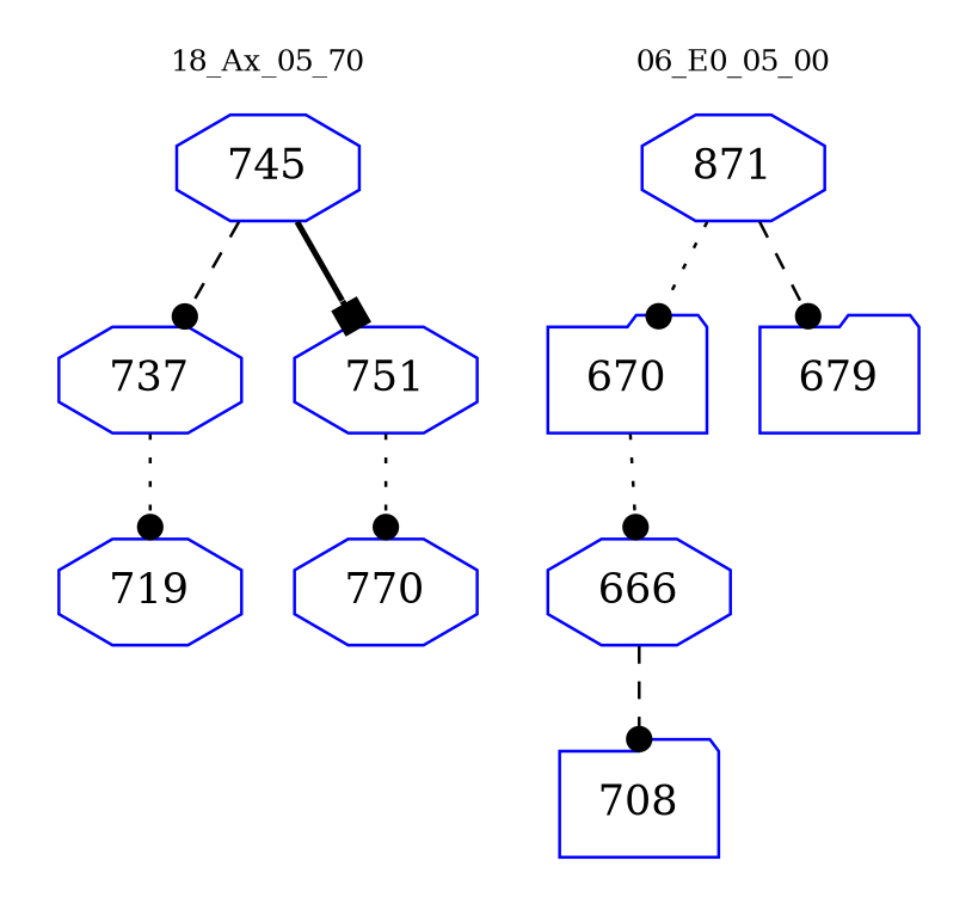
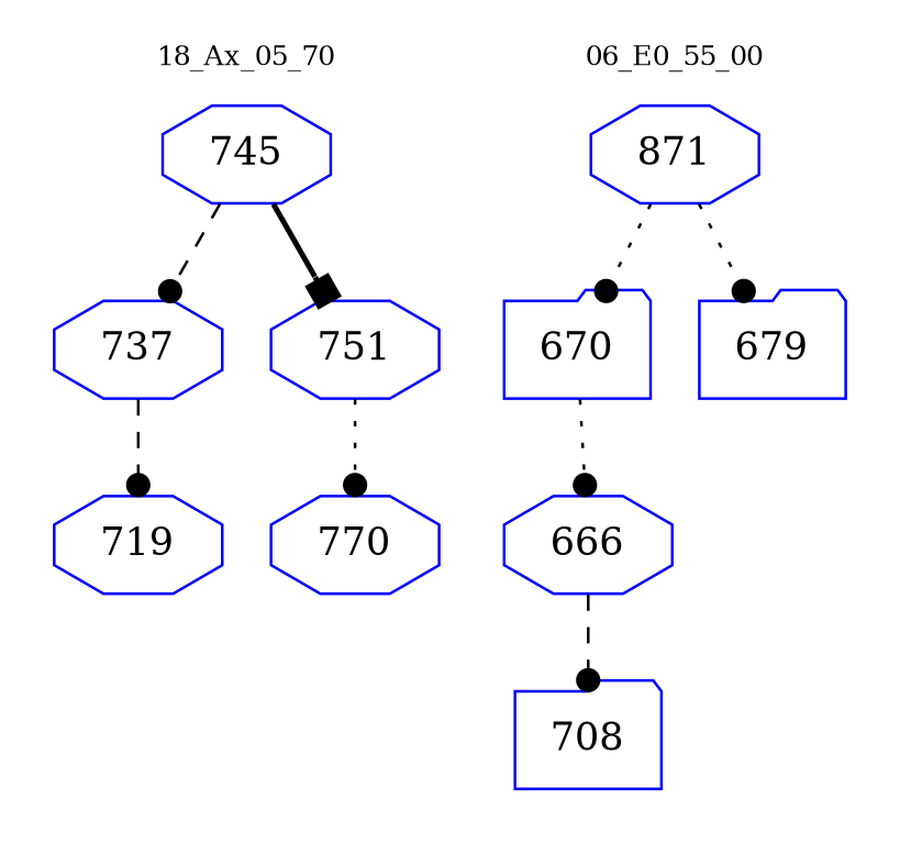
  digraph {
    node [color=blue shape=octagon]
    edge [arrowhead=dot color=black style=dashed]
    n1 [label=745]
    n2 [label=737]
    n3 [label=751]
    n4 [label=719]
    n5 [label=770]
    n6 [label=871]
    n7 [label=670 shape=folder]
    n8 [label=679 shape=folder]
    n9 [label=666]
    n10 [label=708 shape=folder]
    subgraph cluster_1 {
      color=white
      fontsize=10
      label="18_Ax_05_70"
      n1
      n2
      n3
      n4
      n5
    }
    subgraph cluster_2 {
      color=white
      fontsize=10
-     label="06_E0_05_00"
+     label="06_E0_55_00"
      n6
      n7
      n8
      n9
      n10
    }
    n1 -> n2
    n1 -> n3 [arrowhead=box style=bold]
-   n2 -> n4 [style=dotted]
+   n2 -> n4
    n3 -> n5 [style=dotted]
    n6 -> n7 [style=dotted]
-   n6 -> n8
+   n6 -> n8 [style=dotted]
    n7 -> n9 [style=dotted]
    n9 -> n10
  }
